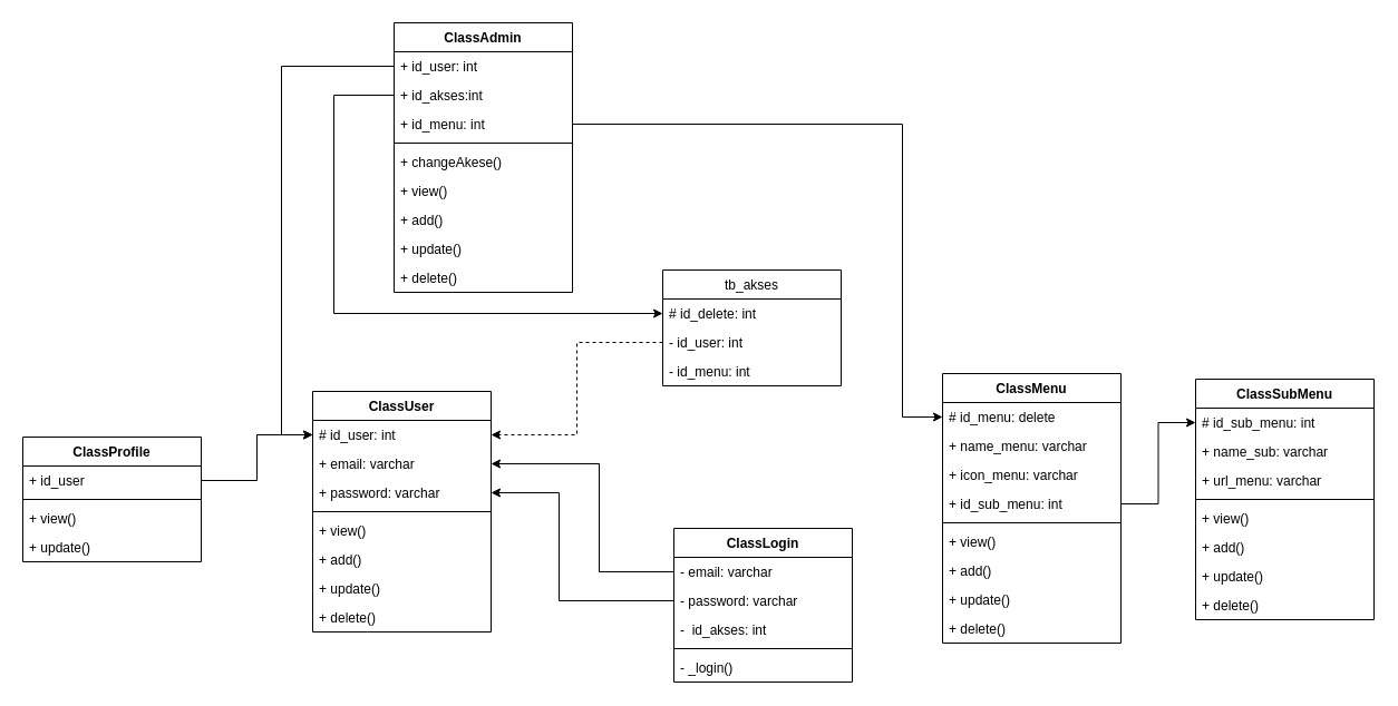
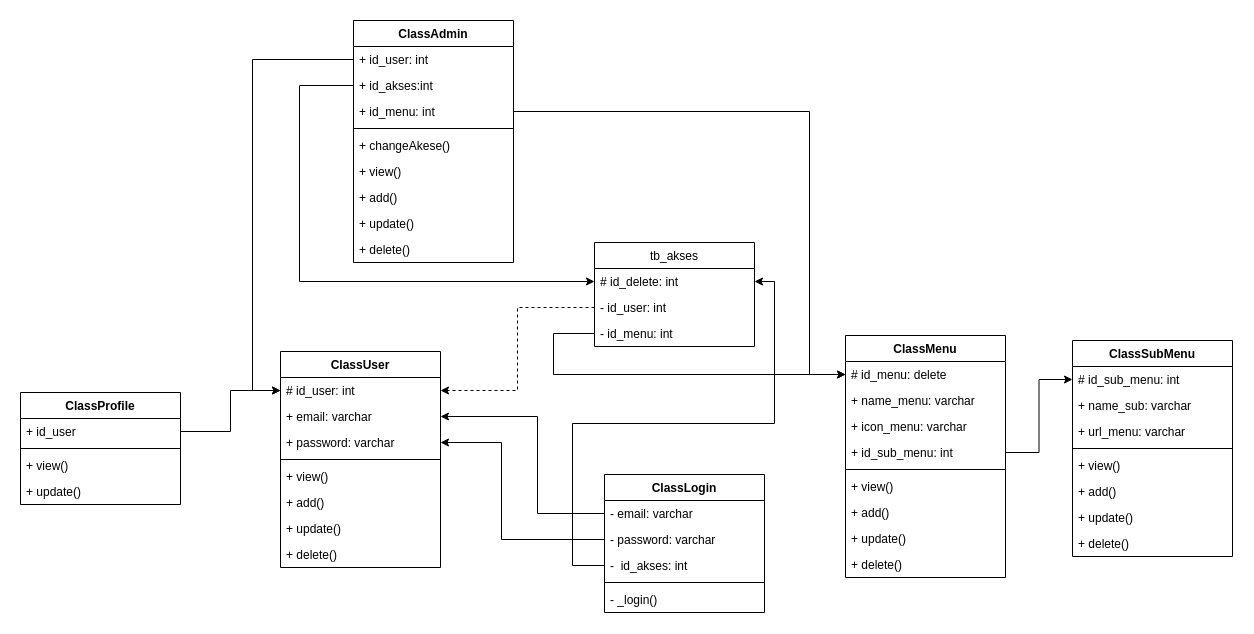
  <mxCell id="0" />
  <mxCell id="1" parent="0" />
  <mxCell id="2" value="ClassLogin" style="swimlane;fontStyle=1;align=center;verticalAlign=top;childLayout=stackLayout;horizontal=1;startSize=26;horizontalStack=0;resizeParent=1;resizeParentMax=0;resizeLast=0;collapsible=1;marginBottom=0;" vertex="1" parent="1"><mxGeometry x="604" y="474" width="160" height="138" as="geometry" /></mxCell>
  <mxCell id="3" value="- email: varchar" style="text;strokeColor=none;fillColor=none;align=left;verticalAlign=top;spacingLeft=4;spacingRight=4;overflow=hidden;rotatable=0;points=[[0,0.5],[1,0.5]];portConstraint=eastwest;" vertex="1" parent="2"><mxGeometry y="26" width="160" height="26" as="geometry" /></mxCell>
  <mxCell id="4" value="- password: varchar" style="text;strokeColor=none;fillColor=none;align=left;verticalAlign=top;spacingLeft=4;spacingRight=4;overflow=hidden;rotatable=0;points=[[0,0.5],[1,0.5]];portConstraint=eastwest;" vertex="1" parent="2"><mxGeometry y="52" width="160" height="26" as="geometry" /></mxCell>
  <mxCell id="5" value="-  id_akses: int" style="text;strokeColor=none;fillColor=none;align=left;verticalAlign=top;spacingLeft=4;spacingRight=4;overflow=hidden;rotatable=0;points=[[0,0.5],[1,0.5]];portConstraint=eastwest;" vertex="1" parent="2"><mxGeometry y="78" width="160" height="26" as="geometry" /></mxCell>
  <mxCell id="6" value="" style="line;strokeWidth=1;fillColor=none;align=left;verticalAlign=middle;spacingTop=-1;spacingLeft=3;spacingRight=3;rotatable=0;labelPosition=right;points=[];portConstraint=eastwest;" vertex="1" parent="2"><mxGeometry y="104" width="160" height="8" as="geometry" /></mxCell>
  <mxCell id="7" value="- _login()" style="text;strokeColor=none;fillColor=none;align=left;verticalAlign=top;spacingLeft=4;spacingRight=4;overflow=hidden;rotatable=0;points=[[0,0.5],[1,0.5]];portConstraint=eastwest;" vertex="1" parent="2"><mxGeometry y="112" width="160" height="26" as="geometry" /></mxCell>
  <mxCell id="8" value="ClassUser" style="swimlane;fontStyle=1;align=center;verticalAlign=top;childLayout=stackLayout;horizontal=1;startSize=26;horizontalStack=0;resizeParent=1;resizeParentMax=0;resizeLast=0;collapsible=1;marginBottom=0;" vertex="1" parent="1"><mxGeometry x="280" y="351" width="160" height="216" as="geometry" /></mxCell>
  <mxCell id="9" value="# id_user: int" style="text;strokeColor=none;fillColor=none;align=left;verticalAlign=top;spacingLeft=4;spacingRight=4;overflow=hidden;rotatable=0;points=[[0,0.5],[1,0.5]];portConstraint=eastwest;" vertex="1" parent="8"><mxGeometry y="26" width="160" height="26" as="geometry" /></mxCell>
  <mxCell id="10" value="+ email: varchar" style="text;strokeColor=none;fillColor=none;align=left;verticalAlign=top;spacingLeft=4;spacingRight=4;overflow=hidden;rotatable=0;points=[[0,0.5],[1,0.5]];portConstraint=eastwest;" vertex="1" parent="8"><mxGeometry y="52" width="160" height="26" as="geometry" /></mxCell>
  <mxCell id="11" value="+ password: varchar" style="text;strokeColor=none;fillColor=none;align=left;verticalAlign=top;spacingLeft=4;spacingRight=4;overflow=hidden;rotatable=0;points=[[0,0.5],[1,0.5]];portConstraint=eastwest;" vertex="1" parent="8"><mxGeometry y="78" width="160" height="26" as="geometry" /></mxCell>
  <mxCell id="12" value="" style="line;strokeWidth=1;fillColor=none;align=left;verticalAlign=middle;spacingTop=-1;spacingLeft=3;spacingRight=3;rotatable=0;labelPosition=right;points=[];portConstraint=eastwest;" vertex="1" parent="8"><mxGeometry y="104" width="160" height="8" as="geometry" /></mxCell>
  <mxCell id="13" value="+ view()" style="text;strokeColor=none;fillColor=none;align=left;verticalAlign=top;spacingLeft=4;spacingRight=4;overflow=hidden;rotatable=0;points=[[0,0.5],[1,0.5]];portConstraint=eastwest;" vertex="1" parent="8"><mxGeometry y="112" width="160" height="26" as="geometry" /></mxCell>
  <mxCell id="14" value="+ add()" style="text;strokeColor=none;fillColor=none;align=left;verticalAlign=top;spacingLeft=4;spacingRight=4;overflow=hidden;rotatable=0;points=[[0,0.5],[1,0.5]];portConstraint=eastwest;" vertex="1" parent="8"><mxGeometry y="138" width="160" height="26" as="geometry" /></mxCell>
  <mxCell id="15" value="+ update()" style="text;strokeColor=none;fillColor=none;align=left;verticalAlign=top;spacingLeft=4;spacingRight=4;overflow=hidden;rotatable=0;points=[[0,0.5],[1,0.5]];portConstraint=eastwest;" vertex="1" parent="8"><mxGeometry y="164" width="160" height="26" as="geometry" /></mxCell>
  <mxCell id="16" value="+ delete()" style="text;strokeColor=none;fillColor=none;align=left;verticalAlign=top;spacingLeft=4;spacingRight=4;overflow=hidden;rotatable=0;points=[[0,0.5],[1,0.5]];portConstraint=eastwest;" vertex="1" parent="8"><mxGeometry y="190" width="160" height="26" as="geometry" /></mxCell>
  <mxCell id="17" value="ClassMenu" style="swimlane;fontStyle=1;align=center;verticalAlign=top;childLayout=stackLayout;horizontal=1;startSize=26;horizontalStack=0;resizeParent=1;resizeParentMax=0;resizeLast=0;collapsible=1;marginBottom=0;" vertex="1" parent="1"><mxGeometry x="845" y="335" width="160" height="242" as="geometry" /></mxCell>
  <mxCell id="18" value="# id_menu: delete" style="text;strokeColor=none;fillColor=none;align=left;verticalAlign=top;spacingLeft=4;spacingRight=4;overflow=hidden;rotatable=0;points=[[0,0.5],[1,0.5]];portConstraint=eastwest;" vertex="1" parent="17"><mxGeometry y="26" width="160" height="26" as="geometry" /></mxCell>
  <mxCell id="19" value="+ name_menu: varchar" style="text;strokeColor=none;fillColor=none;align=left;verticalAlign=top;spacingLeft=4;spacingRight=4;overflow=hidden;rotatable=0;points=[[0,0.5],[1,0.5]];portConstraint=eastwest;" vertex="1" parent="17"><mxGeometry y="52" width="160" height="26" as="geometry" /></mxCell>
  <mxCell id="20" value="+ icon_menu: varchar" style="text;strokeColor=none;fillColor=none;align=left;verticalAlign=top;spacingLeft=4;spacingRight=4;overflow=hidden;rotatable=0;points=[[0,0.5],[1,0.5]];portConstraint=eastwest;" vertex="1" parent="17"><mxGeometry y="78" width="160" height="26" as="geometry" /></mxCell>
  <mxCell id="21" value="+ id_sub_menu: int" style="text;strokeColor=none;fillColor=none;align=left;verticalAlign=top;spacingLeft=4;spacingRight=4;overflow=hidden;rotatable=0;points=[[0,0.5],[1,0.5]];portConstraint=eastwest;" vertex="1" parent="17"><mxGeometry y="104" width="160" height="26" as="geometry" /></mxCell>
  <mxCell id="22" value="" style="line;strokeWidth=1;fillColor=none;align=left;verticalAlign=middle;spacingTop=-1;spacingLeft=3;spacingRight=3;rotatable=0;labelPosition=right;points=[];portConstraint=eastwest;" vertex="1" parent="17"><mxGeometry y="130" width="160" height="8" as="geometry" /></mxCell>
  <mxCell id="23" value="+ view()" style="text;strokeColor=none;fillColor=none;align=left;verticalAlign=top;spacingLeft=4;spacingRight=4;overflow=hidden;rotatable=0;points=[[0,0.5],[1,0.5]];portConstraint=eastwest;" vertex="1" parent="17"><mxGeometry y="138" width="160" height="26" as="geometry" /></mxCell>
  <mxCell id="24" value="+ add()" style="text;strokeColor=none;fillColor=none;align=left;verticalAlign=top;spacingLeft=4;spacingRight=4;overflow=hidden;rotatable=0;points=[[0,0.5],[1,0.5]];portConstraint=eastwest;" vertex="1" parent="17"><mxGeometry y="164" width="160" height="26" as="geometry" /></mxCell>
  <mxCell id="25" value="+ update()" style="text;strokeColor=none;fillColor=none;align=left;verticalAlign=top;spacingLeft=4;spacingRight=4;overflow=hidden;rotatable=0;points=[[0,0.5],[1,0.5]];portConstraint=eastwest;" vertex="1" parent="17"><mxGeometry y="190" width="160" height="26" as="geometry" /></mxCell>
  <mxCell id="26" value="+ delete()" style="text;strokeColor=none;fillColor=none;align=left;verticalAlign=top;spacingLeft=4;spacingRight=4;overflow=hidden;rotatable=0;points=[[0,0.5],[1,0.5]];portConstraint=eastwest;" vertex="1" parent="17"><mxGeometry y="216" width="160" height="26" as="geometry" /></mxCell>
  <mxCell id="27" value="ClassSubMenu" style="swimlane;fontStyle=1;align=center;verticalAlign=top;childLayout=stackLayout;horizontal=1;startSize=26;horizontalStack=0;resizeParent=1;resizeParentMax=0;resizeLast=0;collapsible=1;marginBottom=0;" vertex="1" parent="1"><mxGeometry x="1072" y="340" width="160" height="216" as="geometry" /></mxCell>
  <mxCell id="28" value="# id_sub_menu: int" style="text;strokeColor=none;fillColor=none;align=left;verticalAlign=top;spacingLeft=4;spacingRight=4;overflow=hidden;rotatable=0;points=[[0,0.5],[1,0.5]];portConstraint=eastwest;" vertex="1" parent="27"><mxGeometry y="26" width="160" height="26" as="geometry" /></mxCell>
  <mxCell id="29" value="+ name_sub: varchar" style="text;strokeColor=none;fillColor=none;align=left;verticalAlign=top;spacingLeft=4;spacingRight=4;overflow=hidden;rotatable=0;points=[[0,0.5],[1,0.5]];portConstraint=eastwest;" vertex="1" parent="27"><mxGeometry y="52" width="160" height="26" as="geometry" /></mxCell>
  <mxCell id="30" value="+ url_menu: varchar" style="text;strokeColor=none;fillColor=none;align=left;verticalAlign=top;spacingLeft=4;spacingRight=4;overflow=hidden;rotatable=0;points=[[0,0.5],[1,0.5]];portConstraint=eastwest;" vertex="1" parent="27"><mxGeometry y="78" width="160" height="26" as="geometry" /></mxCell>
  <mxCell id="31" value="" style="line;strokeWidth=1;fillColor=none;align=left;verticalAlign=middle;spacingTop=-1;spacingLeft=3;spacingRight=3;rotatable=0;labelPosition=right;points=[];portConstraint=eastwest;" vertex="1" parent="27"><mxGeometry y="104" width="160" height="8" as="geometry" /></mxCell>
  <mxCell id="32" value="+ view()" style="text;strokeColor=none;fillColor=none;align=left;verticalAlign=top;spacingLeft=4;spacingRight=4;overflow=hidden;rotatable=0;points=[[0,0.5],[1,0.5]];portConstraint=eastwest;" vertex="1" parent="27"><mxGeometry y="112" width="160" height="26" as="geometry" /></mxCell>
  <mxCell id="33" value="+ add()" style="text;strokeColor=none;fillColor=none;align=left;verticalAlign=top;spacingLeft=4;spacingRight=4;overflow=hidden;rotatable=0;points=[[0,0.5],[1,0.5]];portConstraint=eastwest;" vertex="1" parent="27"><mxGeometry y="138" width="160" height="26" as="geometry" /></mxCell>
  <mxCell id="34" value="+ update()" style="text;strokeColor=none;fillColor=none;align=left;verticalAlign=top;spacingLeft=4;spacingRight=4;overflow=hidden;rotatable=0;points=[[0,0.5],[1,0.5]];portConstraint=eastwest;" vertex="1" parent="27"><mxGeometry y="164" width="160" height="26" as="geometry" /></mxCell>
  <mxCell id="35" value="+ delete()" style="text;strokeColor=none;fillColor=none;align=left;verticalAlign=top;spacingLeft=4;spacingRight=4;overflow=hidden;rotatable=0;points=[[0,0.5],[1,0.5]];portConstraint=eastwest;" vertex="1" parent="27"><mxGeometry y="190" width="160" height="26" as="geometry" /></mxCell>
  <mxCell id="36" value="tb_akses" style="swimlane;fontStyle=0;align=center;verticalAlign=top;childLayout=stackLayout;horizontal=1;startSize=26;horizontalStack=0;resizeParent=1;resizeParentMax=0;resizeLast=0;collapsible=1;marginBottom=0;" vertex="1" parent="1"><mxGeometry x="594" y="242" width="160" height="104" as="geometry" /></mxCell>
  <mxCell id="37" value="# id_delete: int" style="text;strokeColor=none;fillColor=none;align=left;verticalAlign=top;spacingLeft=4;spacingRight=4;overflow=hidden;rotatable=0;points=[[0,0.5],[1,0.5]];portConstraint=eastwest;" vertex="1" parent="36"><mxGeometry y="26" width="160" height="26" as="geometry" /></mxCell>
  <mxCell id="38" value="- id_user: int" style="text;strokeColor=none;fillColor=none;align=left;verticalAlign=top;spacingLeft=4;spacingRight=4;overflow=hidden;rotatable=0;points=[[0,0.5],[1,0.5]];portConstraint=eastwest;" vertex="1" parent="36"><mxGeometry y="52" width="160" height="26" as="geometry" /></mxCell>
  <mxCell id="39" value="- id_menu: int" style="text;strokeColor=none;fillColor=none;align=left;verticalAlign=top;spacingLeft=4;spacingRight=4;overflow=hidden;rotatable=0;points=[[0,0.5],[1,0.5]];portConstraint=eastwest;" vertex="1" parent="36"><mxGeometry y="78" width="160" height="26" as="geometry" /></mxCell>
  <mxCell id="40" value="ClassProfile" style="swimlane;fontStyle=1;align=center;verticalAlign=top;childLayout=stackLayout;horizontal=1;startSize=26;horizontalStack=0;resizeParent=1;resizeParentMax=0;resizeLast=0;collapsible=1;marginBottom=0;" vertex="1" parent="1"><mxGeometry x="20" y="392" width="160" height="112" as="geometry" /></mxCell>
  <mxCell id="41" value="+ id_user" style="text;strokeColor=none;fillColor=none;align=left;verticalAlign=top;spacingLeft=4;spacingRight=4;overflow=hidden;rotatable=0;points=[[0,0.5],[1,0.5]];portConstraint=eastwest;" vertex="1" parent="40"><mxGeometry y="26" width="160" height="26" as="geometry" /></mxCell>
  <mxCell id="42" value="" style="line;strokeWidth=1;fillColor=none;align=left;verticalAlign=middle;spacingTop=-1;spacingLeft=3;spacingRight=3;rotatable=0;labelPosition=right;points=[];portConstraint=eastwest;" vertex="1" parent="40"><mxGeometry y="52" width="160" height="8" as="geometry" /></mxCell>
  <mxCell id="43" value="+ view()" style="text;strokeColor=none;fillColor=none;align=left;verticalAlign=top;spacingLeft=4;spacingRight=4;overflow=hidden;rotatable=0;points=[[0,0.5],[1,0.5]];portConstraint=eastwest;" vertex="1" parent="40"><mxGeometry y="60" width="160" height="26" as="geometry" /></mxCell>
  <mxCell id="44" value="+ update()" style="text;strokeColor=none;fillColor=none;align=left;verticalAlign=top;spacingLeft=4;spacingRight=4;overflow=hidden;rotatable=0;points=[[0,0.5],[1,0.5]];portConstraint=eastwest;" vertex="1" parent="40"><mxGeometry y="86" width="160" height="26" as="geometry" /></mxCell>
  <mxCell id="45" style="edgeStyle=orthogonalEdgeStyle;rounded=0;orthogonalLoop=1;jettySize=auto;html=1;" edge="1" parent="1" source="41" target="9"><mxGeometry relative="1" as="geometry" /></mxCell>
  <mxCell id="46" style="edgeStyle=orthogonalEdgeStyle;rounded=0;orthogonalLoop=1;jettySize=auto;html=1;" edge="1" parent="1" source="3" target="10"><mxGeometry relative="1" as="geometry"><Array as="points"><mxPoint x="537" y="513" /><mxPoint x="537" y="416" /></Array></mxGeometry></mxCell>
  <mxCell id="47" style="edgeStyle=orthogonalEdgeStyle;rounded=0;orthogonalLoop=1;jettySize=auto;html=1;" edge="1" parent="1" source="4" target="11"><mxGeometry relative="1" as="geometry"><Array as="points"><mxPoint x="501" y="539" /><mxPoint x="501" y="442" /></Array></mxGeometry></mxCell>
+ <mxCell id="48" style="edgeStyle=orthogonalEdgeStyle;rounded=0;orthogonalLoop=1;jettySize=auto;html=1;" edge="1" parent="1" source="5" target="37"><mxGeometry relative="1" as="geometry"><Array as="points"><mxPoint x="572" y="565" /><mxPoint x="572" y="423" /><mxPoint x="774" y="423" /><mxPoint x="774" y="281" /></Array></mxGeometry></mxCell>
  <mxCell id="49" style="edgeStyle=orthogonalEdgeStyle;rounded=0;orthogonalLoop=1;jettySize=auto;html=1;dashed=1;" edge="1" parent="1" source="38" target="9"><mxGeometry relative="1" as="geometry" /></mxCell>
+ <mxCell id="50" style="edgeStyle=orthogonalEdgeStyle;rounded=0;orthogonalLoop=1;jettySize=auto;html=1;" edge="1" parent="1" source="39" target="18"><mxGeometry relative="1" as="geometry"><Array as="points"><mxPoint x="553" y="333" /><mxPoint x="553" y="374" /></Array></mxGeometry></mxCell>
  <mxCell id="51" style="edgeStyle=orthogonalEdgeStyle;rounded=0;orthogonalLoop=1;jettySize=auto;html=1;" edge="1" parent="1" source="21" target="28"><mxGeometry relative="1" as="geometry" /></mxCell>
  <mxCell id="52" value="ClassAdmin" style="swimlane;fontStyle=1;align=center;verticalAlign=top;childLayout=stackLayout;horizontal=1;startSize=26;horizontalStack=0;resizeParent=1;resizeParentMax=0;resizeLast=0;collapsible=1;marginBottom=0;" vertex="1" parent="1"><mxGeometry x="353" y="20" width="160" height="242" as="geometry" /></mxCell>
  <mxCell id="53" value="+ id_user: int" style="text;strokeColor=none;fillColor=none;align=left;verticalAlign=top;spacingLeft=4;spacingRight=4;overflow=hidden;rotatable=0;points=[[0,0.5],[1,0.5]];portConstraint=eastwest;" vertex="1" parent="52"><mxGeometry y="26" width="160" height="26" as="geometry" /></mxCell>
  <mxCell id="54" value="+ id_akses:int" style="text;strokeColor=none;fillColor=none;align=left;verticalAlign=top;spacingLeft=4;spacingRight=4;overflow=hidden;rotatable=0;points=[[0,0.5],[1,0.5]];portConstraint=eastwest;" vertex="1" parent="52"><mxGeometry y="52" width="160" height="26" as="geometry" /></mxCell>
  <mxCell id="55" value="+ id_menu: int" style="text;strokeColor=none;fillColor=none;align=left;verticalAlign=top;spacingLeft=4;spacingRight=4;overflow=hidden;rotatable=0;points=[[0,0.5],[1,0.5]];portConstraint=eastwest;" vertex="1" parent="52"><mxGeometry y="78" width="160" height="26" as="geometry" /></mxCell>
  <mxCell id="56" value="" style="line;strokeWidth=1;fillColor=none;align=left;verticalAlign=middle;spacingTop=-1;spacingLeft=3;spacingRight=3;rotatable=0;labelPosition=right;points=[];portConstraint=eastwest;" vertex="1" parent="52"><mxGeometry y="104" width="160" height="8" as="geometry" /></mxCell>
  <mxCell id="57" value="+ changeAkese()" style="text;strokeColor=none;fillColor=none;align=left;verticalAlign=top;spacingLeft=4;spacingRight=4;overflow=hidden;rotatable=0;points=[[0,0.5],[1,0.5]];portConstraint=eastwest;" vertex="1" parent="52"><mxGeometry y="112" width="160" height="26" as="geometry" /></mxCell>
  <mxCell id="58" value="+ view()" style="text;strokeColor=none;fillColor=none;align=left;verticalAlign=top;spacingLeft=4;spacingRight=4;overflow=hidden;rotatable=0;points=[[0,0.5],[1,0.5]];portConstraint=eastwest;" vertex="1" parent="52"><mxGeometry y="138" width="160" height="26" as="geometry" /></mxCell>
  <mxCell id="59" value="+ add()" style="text;strokeColor=none;fillColor=none;align=left;verticalAlign=top;spacingLeft=4;spacingRight=4;overflow=hidden;rotatable=0;points=[[0,0.5],[1,0.5]];portConstraint=eastwest;" vertex="1" parent="52"><mxGeometry y="164" width="160" height="26" as="geometry" /></mxCell>
  <mxCell id="60" value="+ update()" style="text;strokeColor=none;fillColor=none;align=left;verticalAlign=top;spacingLeft=4;spacingRight=4;overflow=hidden;rotatable=0;points=[[0,0.5],[1,0.5]];portConstraint=eastwest;" vertex="1" parent="52"><mxGeometry y="190" width="160" height="26" as="geometry" /></mxCell>
  <mxCell id="61" value="+ delete()" style="text;strokeColor=none;fillColor=none;align=left;verticalAlign=top;spacingLeft=4;spacingRight=4;overflow=hidden;rotatable=0;points=[[0,0.5],[1,0.5]];portConstraint=eastwest;" vertex="1" parent="52"><mxGeometry y="216" width="160" height="26" as="geometry" /></mxCell>
  <mxCell id="62" style="edgeStyle=orthogonalEdgeStyle;rounded=0;orthogonalLoop=1;jettySize=auto;html=1;" edge="1" parent="1" source="53" target="9"><mxGeometry relative="1" as="geometry"><Array as="points"><mxPoint x="252" y="59" /><mxPoint x="252" y="390" /></Array></mxGeometry></mxCell>
  <mxCell id="63" style="edgeStyle=orthogonalEdgeStyle;rounded=0;orthogonalLoop=1;jettySize=auto;html=1;" edge="1" parent="1" source="54" target="37"><mxGeometry relative="1" as="geometry"><Array as="points"><mxPoint x="299" y="85" /><mxPoint x="299" y="281" /></Array></mxGeometry></mxCell>
  <mxCell id="64" style="edgeStyle=orthogonalEdgeStyle;rounded=0;orthogonalLoop=1;jettySize=auto;html=1;" edge="1" parent="1" source="55" target="18"><mxGeometry relative="1" as="geometry"><Array as="points"><mxPoint x="809" y="111" /><mxPoint x="809" y="374" /></Array></mxGeometry></mxCell>
